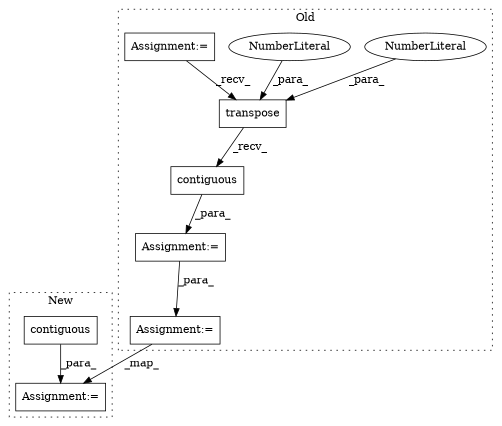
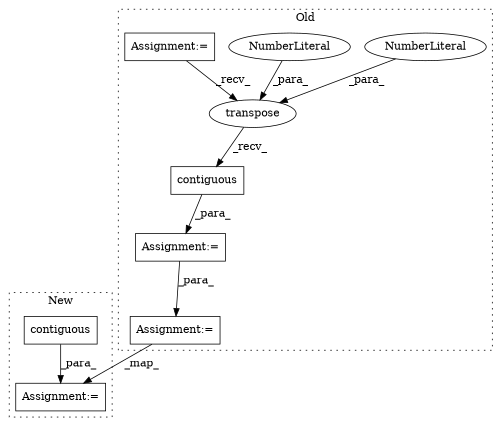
  digraph {
    node [a=7 l=1 shape=box]
-   n1 [a=32 l="10,1" label=transpose s="3014,3027"]
+   n1 [a=32 l="10,1" label=transpose s="3014,3027" shape=ellipse]
    n2 [a=34 label=NumberLiteral s=3026 shape=ellipse]
    n3 [a=34 label=NumberLiteral s=3024 shape=ellipse]
    n4 [a=32 l=12 label=contiguous s=3029]
    n5 [label="Assignment:=" s=2944]
    n6 [label="Assignment:=" s=3384]
    n7 [label="Assignment:=" s=3059]
    n8 [a=32 l=12 label=contiguous s=3092]
    n9 [label="Assignment:=" s=3084]
    subgraph cluster_1 {
      label=Old
      style=dotted
      n1
      n2
      n3
      n4
      n5
      n6
      n7
    }
    subgraph cluster_2 {
      label=New
      style=dotted
      n8
      n9
    }
    n1 -> n4 [label=_recv_]
    n2 -> n1 [label=_para_]
    n3 -> n1 [label=_para_]
    n4 -> n7 [label=_para_]
    n5 -> n1 [label=_recv_]
    n6 -> n9 [label=_map_]
    n7 -> n6 [label=_para_]
    n8 -> n9 [label=_para_]
  }
